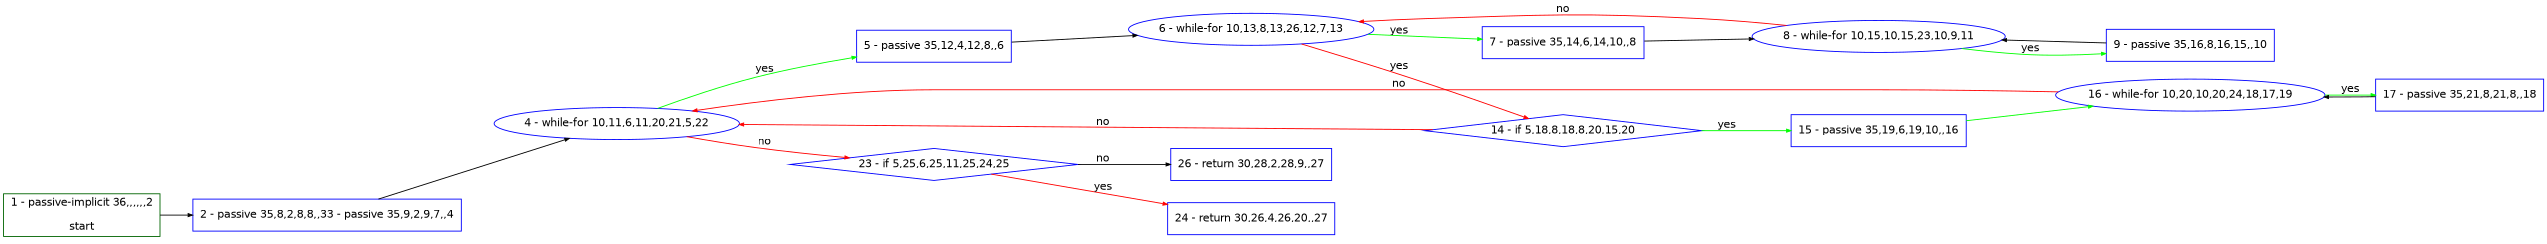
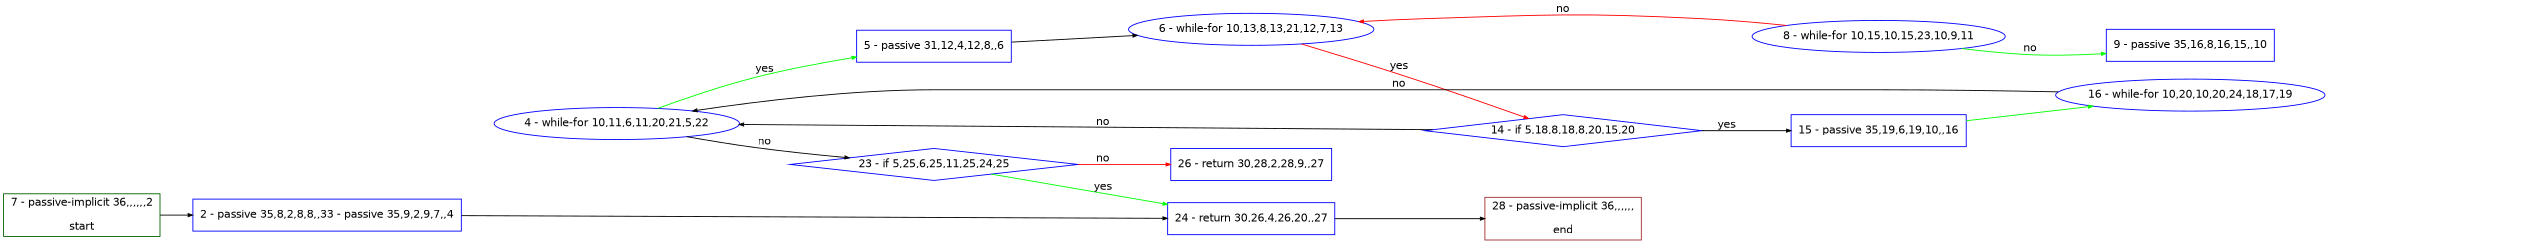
  digraph {
    bgcolor=white
    compound=true
    fillcolor="#FFFFCC"
    fontname="DejaVu Sans"
    fontsize=12
    pack=true
    packmode=clust
    rankdir=LR
    style="rounded,filled"
    node [color="#0000ff" compound=true fillcolor="#ffffff" fixedsize=false fontname="DejaVu Sans" fontsize=12 node_initialized=no shape=box style=filled]
    edge [arrowhead=normal arrowsize=0.5 arrowtail=none color="#000000" compound=true dir=forward fontcolor=black fontname="DejaVu Sans" fontsize=12]
    n1 [label="2 - passive 35,8,2,8,8,,33 - passive 35,9,2,9,7,,4"]
    n2 [label="4 - while-for 10,11,6,11,20,21,5,22" shape=oval]
-   n3 [label="5 - passive 35,12,4,12,8,,6"]
+   n3 [label="5 - passive 31,12,4,12,8,,6"]
    n4 [label="23 - if 5,25,6,25,11,25,24,25" shape=diamond]
-   n5 [color="#006400" label="1 - passive-implicit 36,,,,,,2\n\nstart"]
-   n6 [label="6 - while-for 10,13,8,13,26,12,7,13" shape=oval]
+   n5 [color="#006400" label="7 - passive-implicit 36,,,,,,2\n\nstart"]
+   n6 [label="6 - while-for 10,13,8,13,21,12,7,13" shape=oval]
    n7 [label="24 - return 30,26,4,26,20,,27"]
    n8 [label="26 - return 30,28,2,28,9,,27"]
-   n9 [label="7 - passive 35,14,6,14,10,,8"]
    n10 [label="14 - if 5,18,8,18,8,20,15,20" shape=diamond]
+   n11 [color="#a52a2a" label="28 - passive-implicit 36,,,,,,\n\nend"]
    n12 [label="8 - while-for 10,15,10,15,23,10,9,11" shape=oval]
    n13 [label="15 - passive 35,19,6,19,10,,16"]
    n14 [label="9 - passive 35,16,8,16,15,,10"]
    n15 [label="16 - while-for 10,20,10,20,24,18,17,19" shape=oval]
-   n16 [label="17 - passive 35,21,8,21,8,,18"]
-   n1 -> n2
+   n1 -> n7
    n2 -> n3 [color="#00ff00" label=yes]
-   n2 -> n4 [color="#ff0000" label=no]
+   n2 -> n4 [label=no]
    n3 -> n6
-   n4 -> n7 [color="#ff0000" label=yes]
-   n4 -> n8 [label=no]
+   n4 -> n7 [color="#00ff00" label=yes]
+   n4 -> n8 [color="#ff0000" label=no]
    n5 -> n1
-   n6 -> n9 [color="#00ff00" label=yes]
    n6 -> n10 [color="#ff0000" label=yes]
-   n9 -> n12
-   n10 -> n2 [color="#ff0000" label=no]
-   n10 -> n13 [color="#00ff00" label=yes]
+   n7 -> n11
+   n10 -> n2 [label=no]
+   n10 -> n13 [label=yes]
    n12 -> n6 [color="#ff0000" label=no]
-   n12 -> n14 [color="#00ff00" label=yes]
+   n12 -> n14 [color="#00ff00" label=no]
    n13 -> n15 [color="#00ff00"]
-   n14 -> n12
-   n15 -> n2 [color="#ff0000" label=no]
-   n15 -> n16 [color="#00ff00" label=yes]
-   n16 -> n15
+   n15 -> n2 [label=no]
  }
